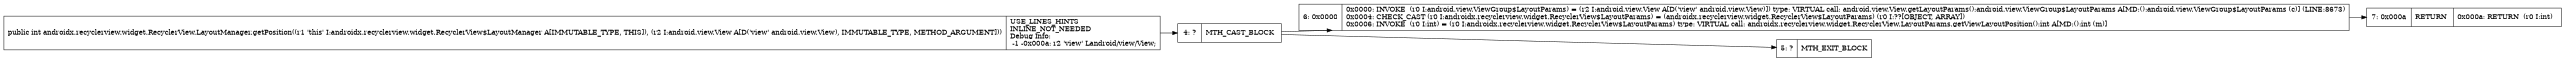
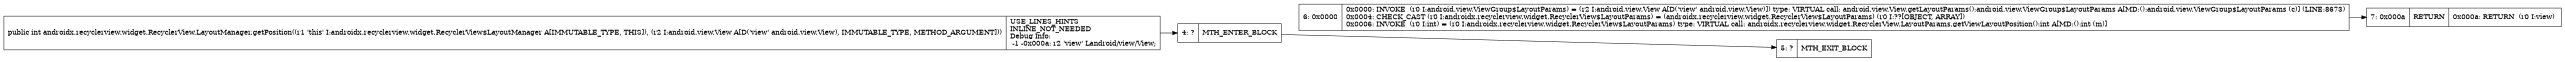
  digraph {
    rankdir=LR
    node [shape=record]
-   n1 [label="{4\:\ ?|MTH_CAST_BLOCK\l}"]
+   n1 [label="{4\:\ ?|MTH_ENTER_BLOCK\l}"]
    n2 [label="{6\:\ 0x0000|0x0000: INVOKE  (r0 I:android.view.ViewGroup$LayoutParams) = (r2 I:android.view.View A[D('view' android.view.View)]) type: VIRTUAL call: android.view.View.getLayoutParams():android.view.ViewGroup$LayoutParams A[MD:():android.view.ViewGroup$LayoutParams (c)] (LINE:8673)\l0x0004: CHECK_CAST (r0 I:androidx.recyclerview.widget.RecyclerView$LayoutParams) = (androidx.recyclerview.widget.RecyclerView$LayoutParams) (r0 I:??[OBJECT, ARRAY]) \l0x0006: INVOKE  (r0 I:int) = (r0 I:androidx.recyclerview.widget.RecyclerView$LayoutParams) type: VIRTUAL call: androidx.recyclerview.widget.RecyclerView.LayoutParams.getViewLayoutPosition():int A[MD:():int (m)]\l}"]
    n3 [label="{5\:\ ?|MTH_EXIT_BLOCK\l}"]
-   n4 [label="{7\:\ 0x000a|RETURN\l|0x000a: RETURN  (r0 I:int) \l}"]
+   n4 [label="{7\:\ 0x000a|RETURN\l|0x000a: RETURN  (r0 I:view) \l}"]
    n5 [label="{public int androidx.recyclerview.widget.RecyclerView.LayoutManager.getPosition((r1 'this' I:androidx.recyclerview.widget.RecyclerView$LayoutManager A[IMMUTABLE_TYPE, THIS]), (r2 I:android.view.View A[D('view' android.view.View), IMMUTABLE_TYPE, METHOD_ARGUMENT]))  | USE_LINES_HINTS\lINLINE_NOT_NEEDED\lDebug Info:\l  \-1 \-0x000a: r2 'view' Landroid\/view\/View;\l}"]
-   n1 -> n2
    n1 -> n3
    n2 -> n4
    n5 -> n1
  }
